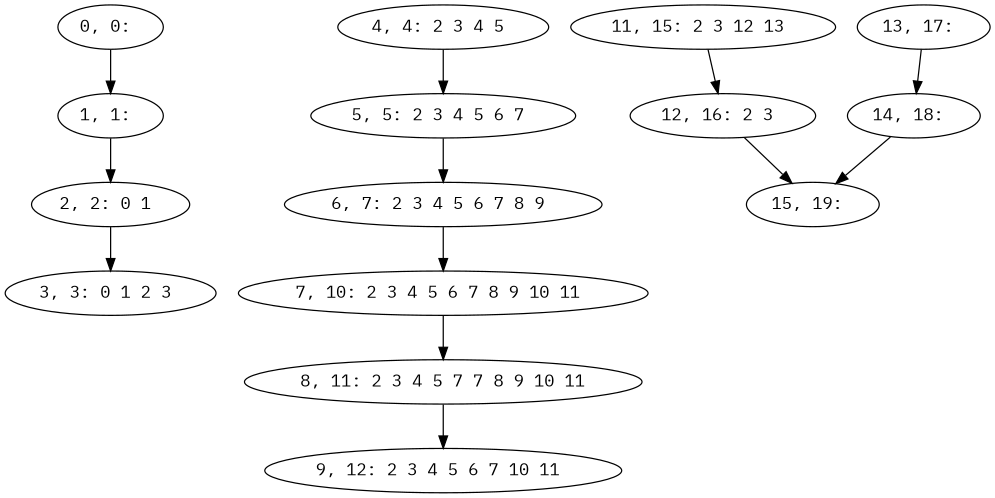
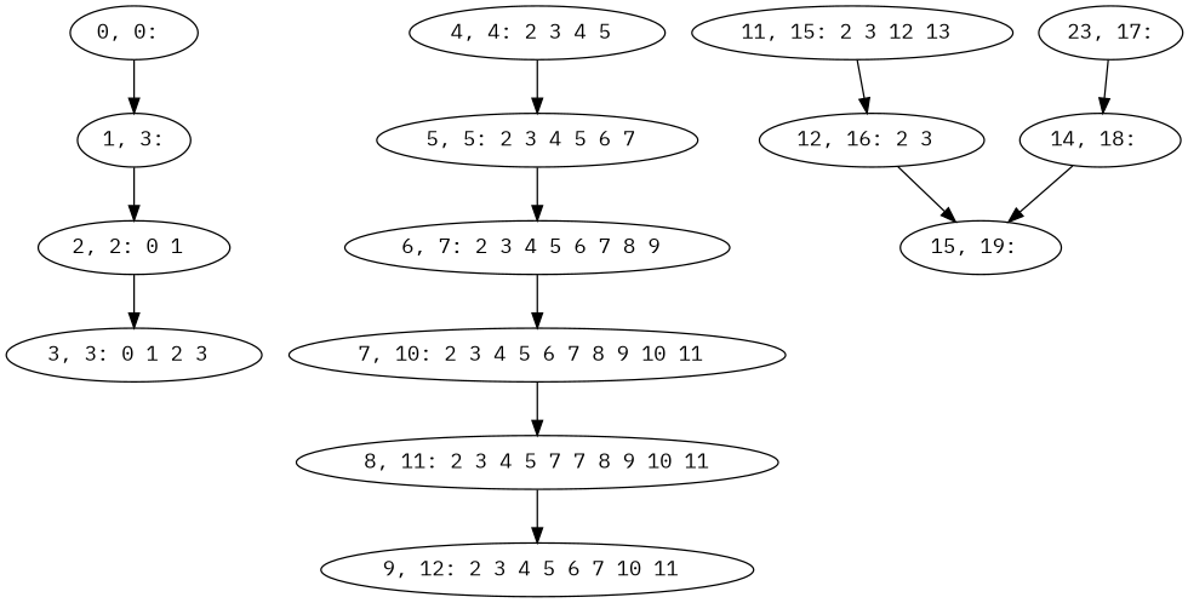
  digraph {
    fontname="IBM Plex Mono"
    node [fontname="IBM Plex Mono"]
    edge [fontname="IBM Plex Mono"]
    n1 [label="0, 0: "]
-   n2 [label="1, 1: "]
+   n2 [label="1, 3:"]
    n3 [label="2, 2: 0 1 "]
    n4 [label="3, 3: 0 1 2 3 "]
    n5 [label="4, 4: 2 3 4 5 "]
    n6 [label="5, 5: 2 3 4 5 6 7 "]
    n7 [label="6, 7: 2 3 4 5 6 7 8 9 "]
    n8 [label="7, 10: 2 3 4 5 6 7 8 9 10 11 "]
    n9 [label="8, 11: 2 3 4 5 7 7 8 9 10 11"]
    n10 [label="9, 12: 2 3 4 5 6 7 10 11 "]
    n11 [label="11, 15: 2 3 12 13 "]
    n12 [label="12, 16: 2 3 "]
    n13 [label="15, 19: "]
-   n14 [label="13, 17: "]
+   n14 [label="23, 17:"]
    n15 [label="14, 18: "]
    n1 -> n2
    n2 -> n3
    n3 -> n4
    n5 -> n6
    n6 -> n7
    n7 -> n8
    n8 -> n9
    n9 -> n10
    n11 -> n12
    n12 -> n13
    n14 -> n15
    n15 -> n13
  }
